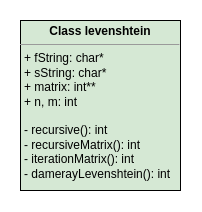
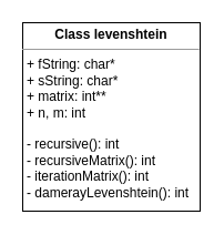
  <mxCell id="0" />
  <mxCell id="1" parent="0" />
- <mxCell id="2" value="&lt;p style=&quot;margin: 0px ; margin-top: 4px ; text-align: center&quot;&gt;&lt;b&gt;Class levenshtein&lt;/b&gt;&lt;/p&gt;&lt;hr size=&quot;1&quot;&gt;&lt;p style=&quot;margin: 0px ; margin-left: 4px&quot;&gt;+ fString: char*&lt;/p&gt;&lt;p style=&quot;margin: 0px ; margin-left: 4px&quot;&gt;+ sString: char*&lt;/p&gt;&lt;p style=&quot;margin: 0px ; margin-left: 4px&quot;&gt;+ matrix: int**&lt;/p&gt;&lt;p style=&quot;margin: 0px ; margin-left: 4px&quot;&gt;+ n, m: int&lt;/p&gt;&lt;p style=&quot;margin: 0px ; margin-left: 4px&quot;&gt;&lt;br&gt;&lt;/p&gt;&lt;div style=&quot;color: rgb(212 , 212 , 212) ; background-color: rgb(30 , 30 , 30) ; font-family: &amp;#34;droid sans mono&amp;#34; , monospace , monospace , &amp;#34;droid sans fallback&amp;#34; ; font-size: 15px ; line-height: 20px&quot;&gt;&lt;/div&gt;&lt;p style=&quot;margin: 0px ; margin-left: 4px&quot;&gt;- recursive()&lt;span&gt;: int&lt;/span&gt;&lt;/p&gt;&lt;p style=&quot;margin: 0px ; margin-left: 4px&quot;&gt;&lt;span&gt;- recursiveMatrix(): int&lt;/span&gt;&lt;/p&gt;&lt;p style=&quot;margin: 0px ; margin-left: 4px&quot;&gt;&lt;span&gt;- iterationMatrix(): int&lt;/span&gt;&lt;/p&gt;&lt;p style=&quot;margin: 0px ; margin-left: 4px&quot;&gt;&lt;span&gt;- damerayLevenshtein(): int&lt;/span&gt;&lt;/p&gt;" style="verticalAlign=top;align=left;overflow=fill;fontSize=12;fontFamily=Helvetica;html=1;fillColor=#d5e8d4;" vertex="1" parent="1"><mxGeometry x="20" y="20" width="160" height="170" as="geometry" /></mxCell>
+ <mxCell id="2" value="&lt;p style=&quot;margin: 0px ; margin-top: 4px ; text-align: center&quot;&gt;&lt;b&gt;Class levenshtein&lt;/b&gt;&lt;/p&gt;&lt;hr size=&quot;1&quot;&gt;&lt;p style=&quot;margin: 0px ; margin-left: 4px&quot;&gt;+ fString: char*&lt;/p&gt;&lt;p style=&quot;margin: 0px ; margin-left: 4px&quot;&gt;+ sString: char*&lt;/p&gt;&lt;p style=&quot;margin: 0px ; margin-left: 4px&quot;&gt;+ matrix: int**&lt;/p&gt;&lt;p style=&quot;margin: 0px ; margin-left: 4px&quot;&gt;+ n, m: int&lt;/p&gt;&lt;p style=&quot;margin: 0px ; margin-left: 4px&quot;&gt;&lt;br&gt;&lt;/p&gt;&lt;div style=&quot;color: rgb(212 , 212 , 212) ; background-color: rgb(30 , 30 , 30) ; font-family: &amp;#34;droid sans mono&amp;#34; , monospace , monospace , &amp;#34;droid sans fallback&amp;#34; ; font-size: 15px ; line-height: 20px&quot;&gt;&lt;/div&gt;&lt;p style=&quot;margin: 0px ; margin-left: 4px&quot;&gt;- recursive()&lt;span&gt;: int&lt;/span&gt;&lt;/p&gt;&lt;p style=&quot;margin: 0px ; margin-left: 4px&quot;&gt;&lt;span&gt;- recursiveMatrix(): int&lt;/span&gt;&lt;/p&gt;&lt;p style=&quot;margin: 0px ; margin-left: 4px&quot;&gt;&lt;span&gt;- iterationMatrix(): int&lt;/span&gt;&lt;/p&gt;&lt;p style=&quot;margin: 0px ; margin-left: 4px&quot;&gt;&lt;span&gt;- damerayLevenshtein(): int&lt;/span&gt;&lt;/p&gt;" style="verticalAlign=top;align=left;overflow=fill;fontSize=12;fontFamily=Helvetica;html=1;" vertex="1" parent="1"><mxGeometry x="20" y="20" width="160" height="170" as="geometry" /></mxCell>
